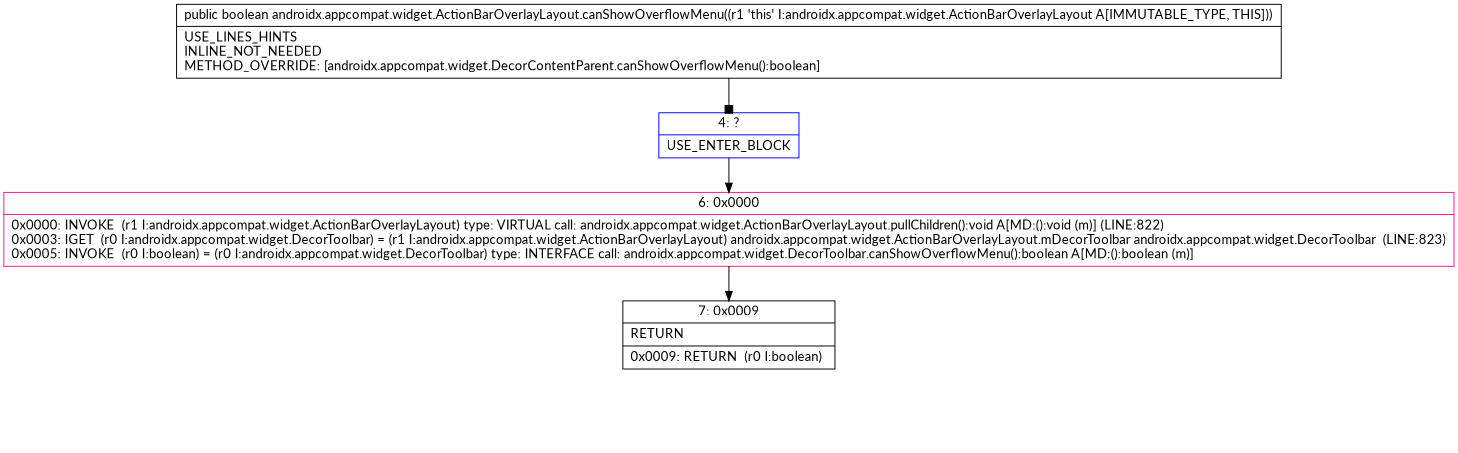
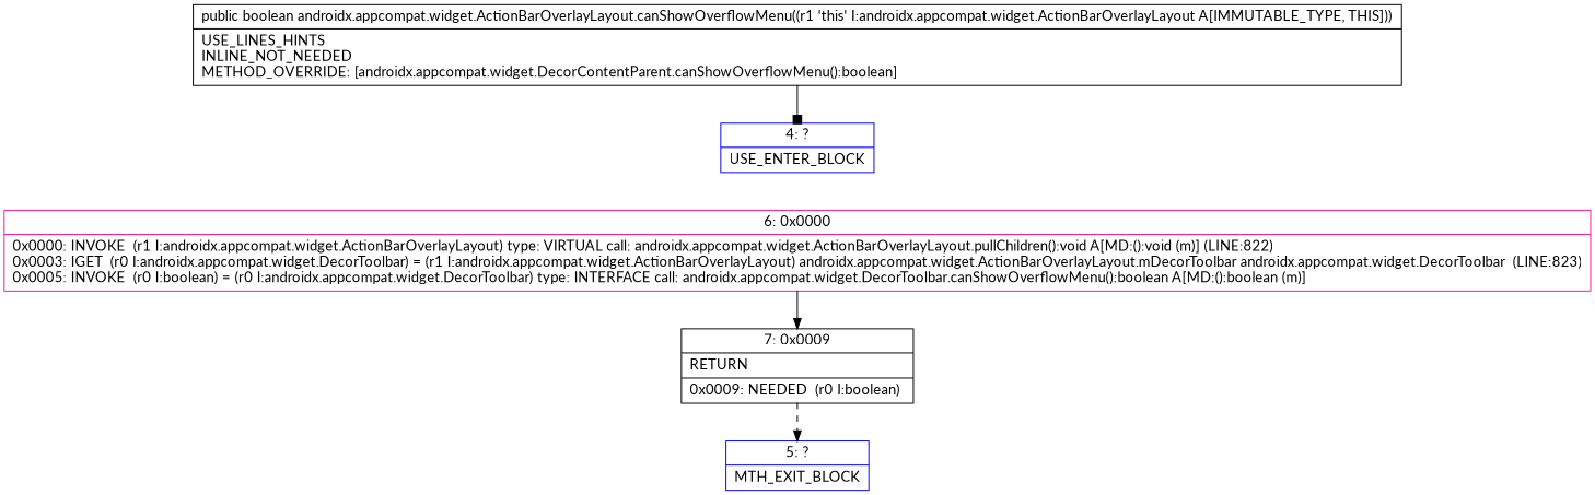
  digraph {
    fontname=Lato
    node [color=blue fontname=Lato shape=record]
    edge [arrowhead=normal fontname=Lato style=solid]
    n1 [label="{4\:\ ?|USE_ENTER_BLOCK\l}"]
    n2 [color=deeppink label="{6\:\ 0x0000|0x0000: INVOKE  (r1 I:androidx.appcompat.widget.ActionBarOverlayLayout) type: VIRTUAL call: androidx.appcompat.widget.ActionBarOverlayLayout.pullChildren():void A[MD:():void (m)] (LINE:822)\l0x0003: IGET  (r0 I:androidx.appcompat.widget.DecorToolbar) = (r1 I:androidx.appcompat.widget.ActionBarOverlayLayout) androidx.appcompat.widget.ActionBarOverlayLayout.mDecorToolbar androidx.appcompat.widget.DecorToolbar  (LINE:823)\l0x0005: INVOKE  (r0 I:boolean) = (r0 I:androidx.appcompat.widget.DecorToolbar) type: INTERFACE call: androidx.appcompat.widget.DecorToolbar.canShowOverflowMenu():boolean A[MD:():boolean (m)]\l}"]
-   n3 [color=black label="{7\:\ 0x0009|RETURN\l|0x0009: RETURN  (r0 I:boolean) \l}"]
+   n3 [color=black label="{7\:\ 0x0009|RETURN\l|0x0009: NEEDED  (r0 I:boolean) \l}"]
+   n4 [label="{5\:\ ?|MTH_EXIT_BLOCK\l}"]
    n5 [color=black label="{public boolean androidx.appcompat.widget.ActionBarOverlayLayout.canShowOverflowMenu((r1 'this' I:androidx.appcompat.widget.ActionBarOverlayLayout A[IMMUTABLE_TYPE, THIS]))  | USE_LINES_HINTS\lINLINE_NOT_NEEDED\lMETHOD_OVERRIDE: [androidx.appcompat.widget.DecorContentParent.canShowOverflowMenu():boolean]\l}"]
-   n1 -> n2
    n2 -> n3
+   n3 -> n4 [style=dashed]
    n5 -> n1 [arrowhead=box]
  }
